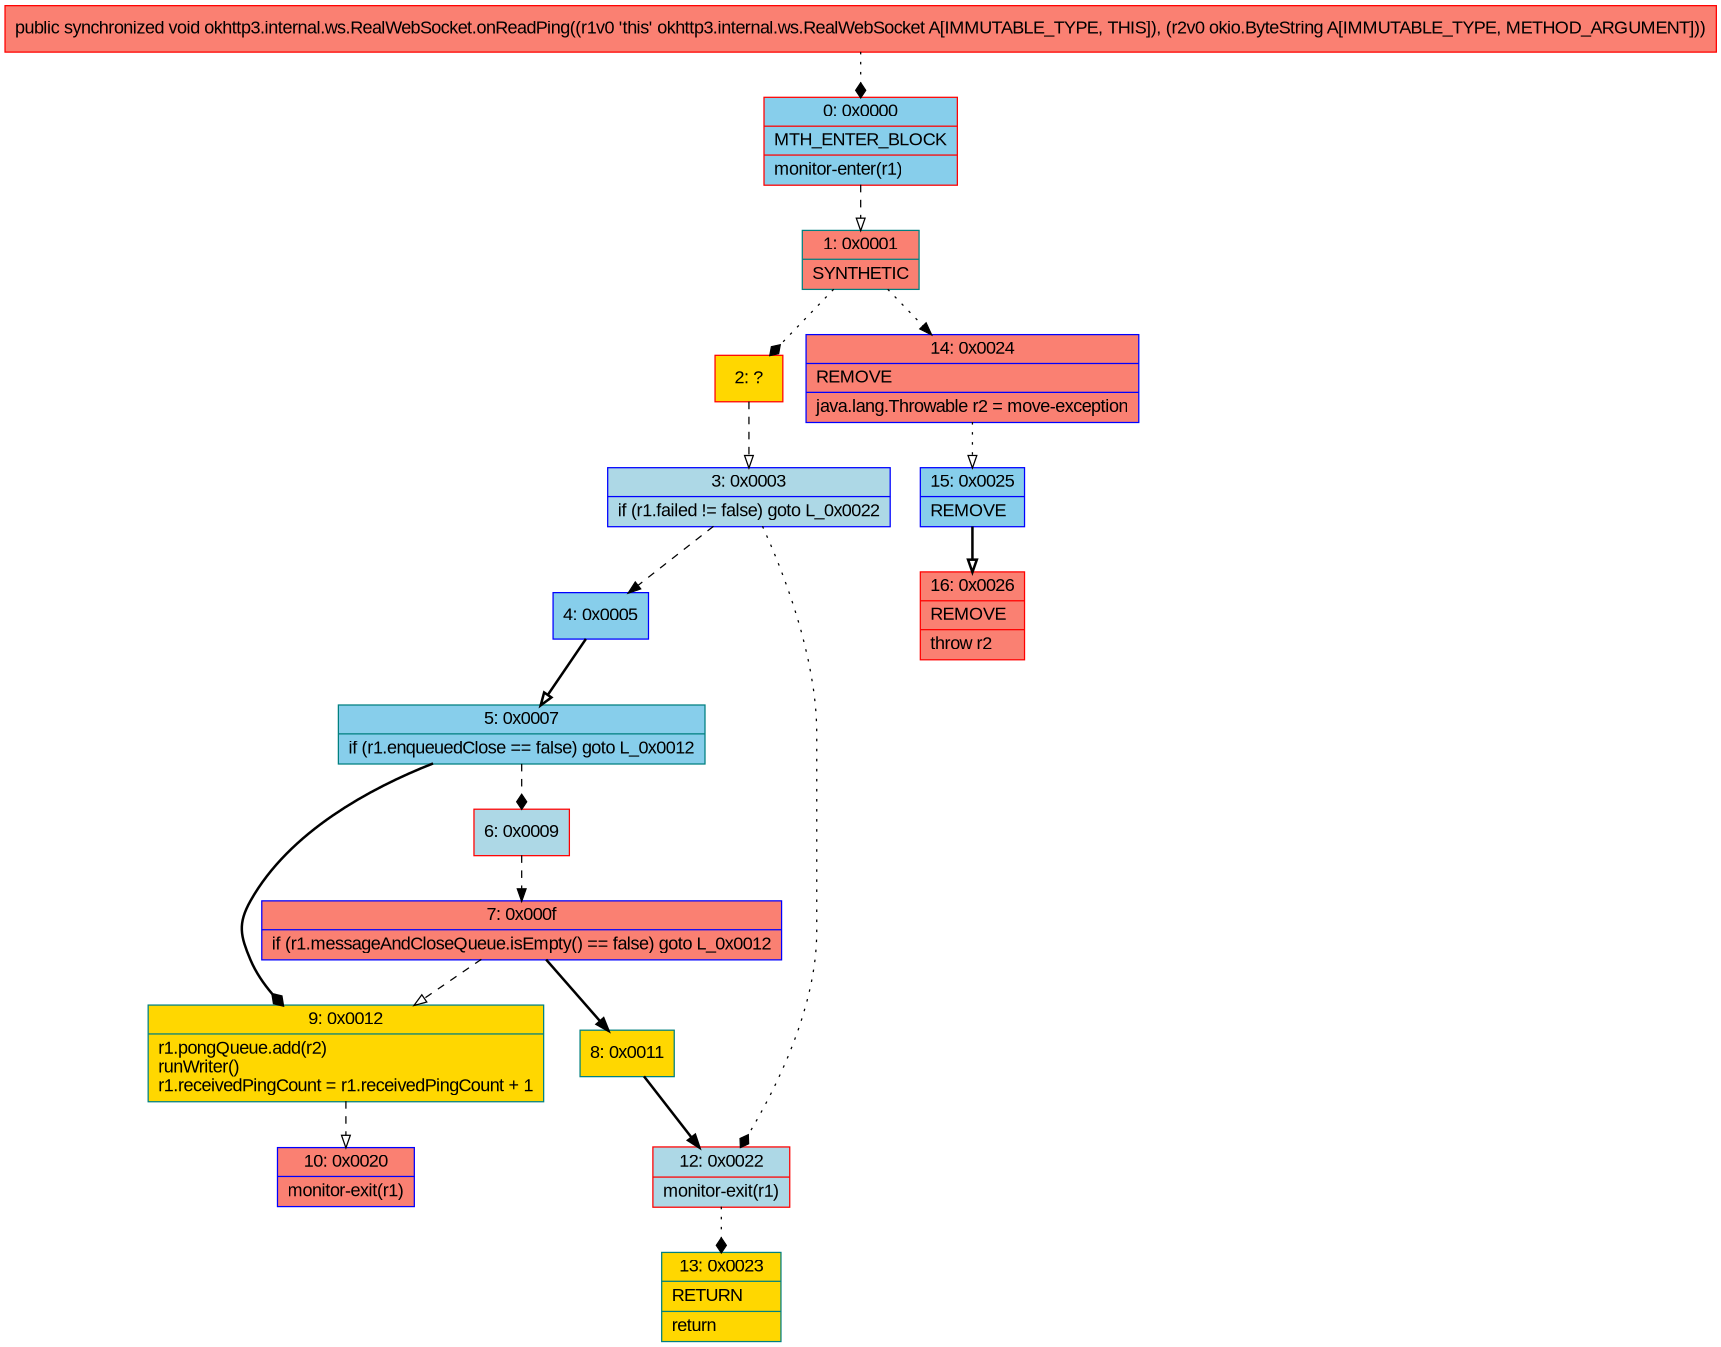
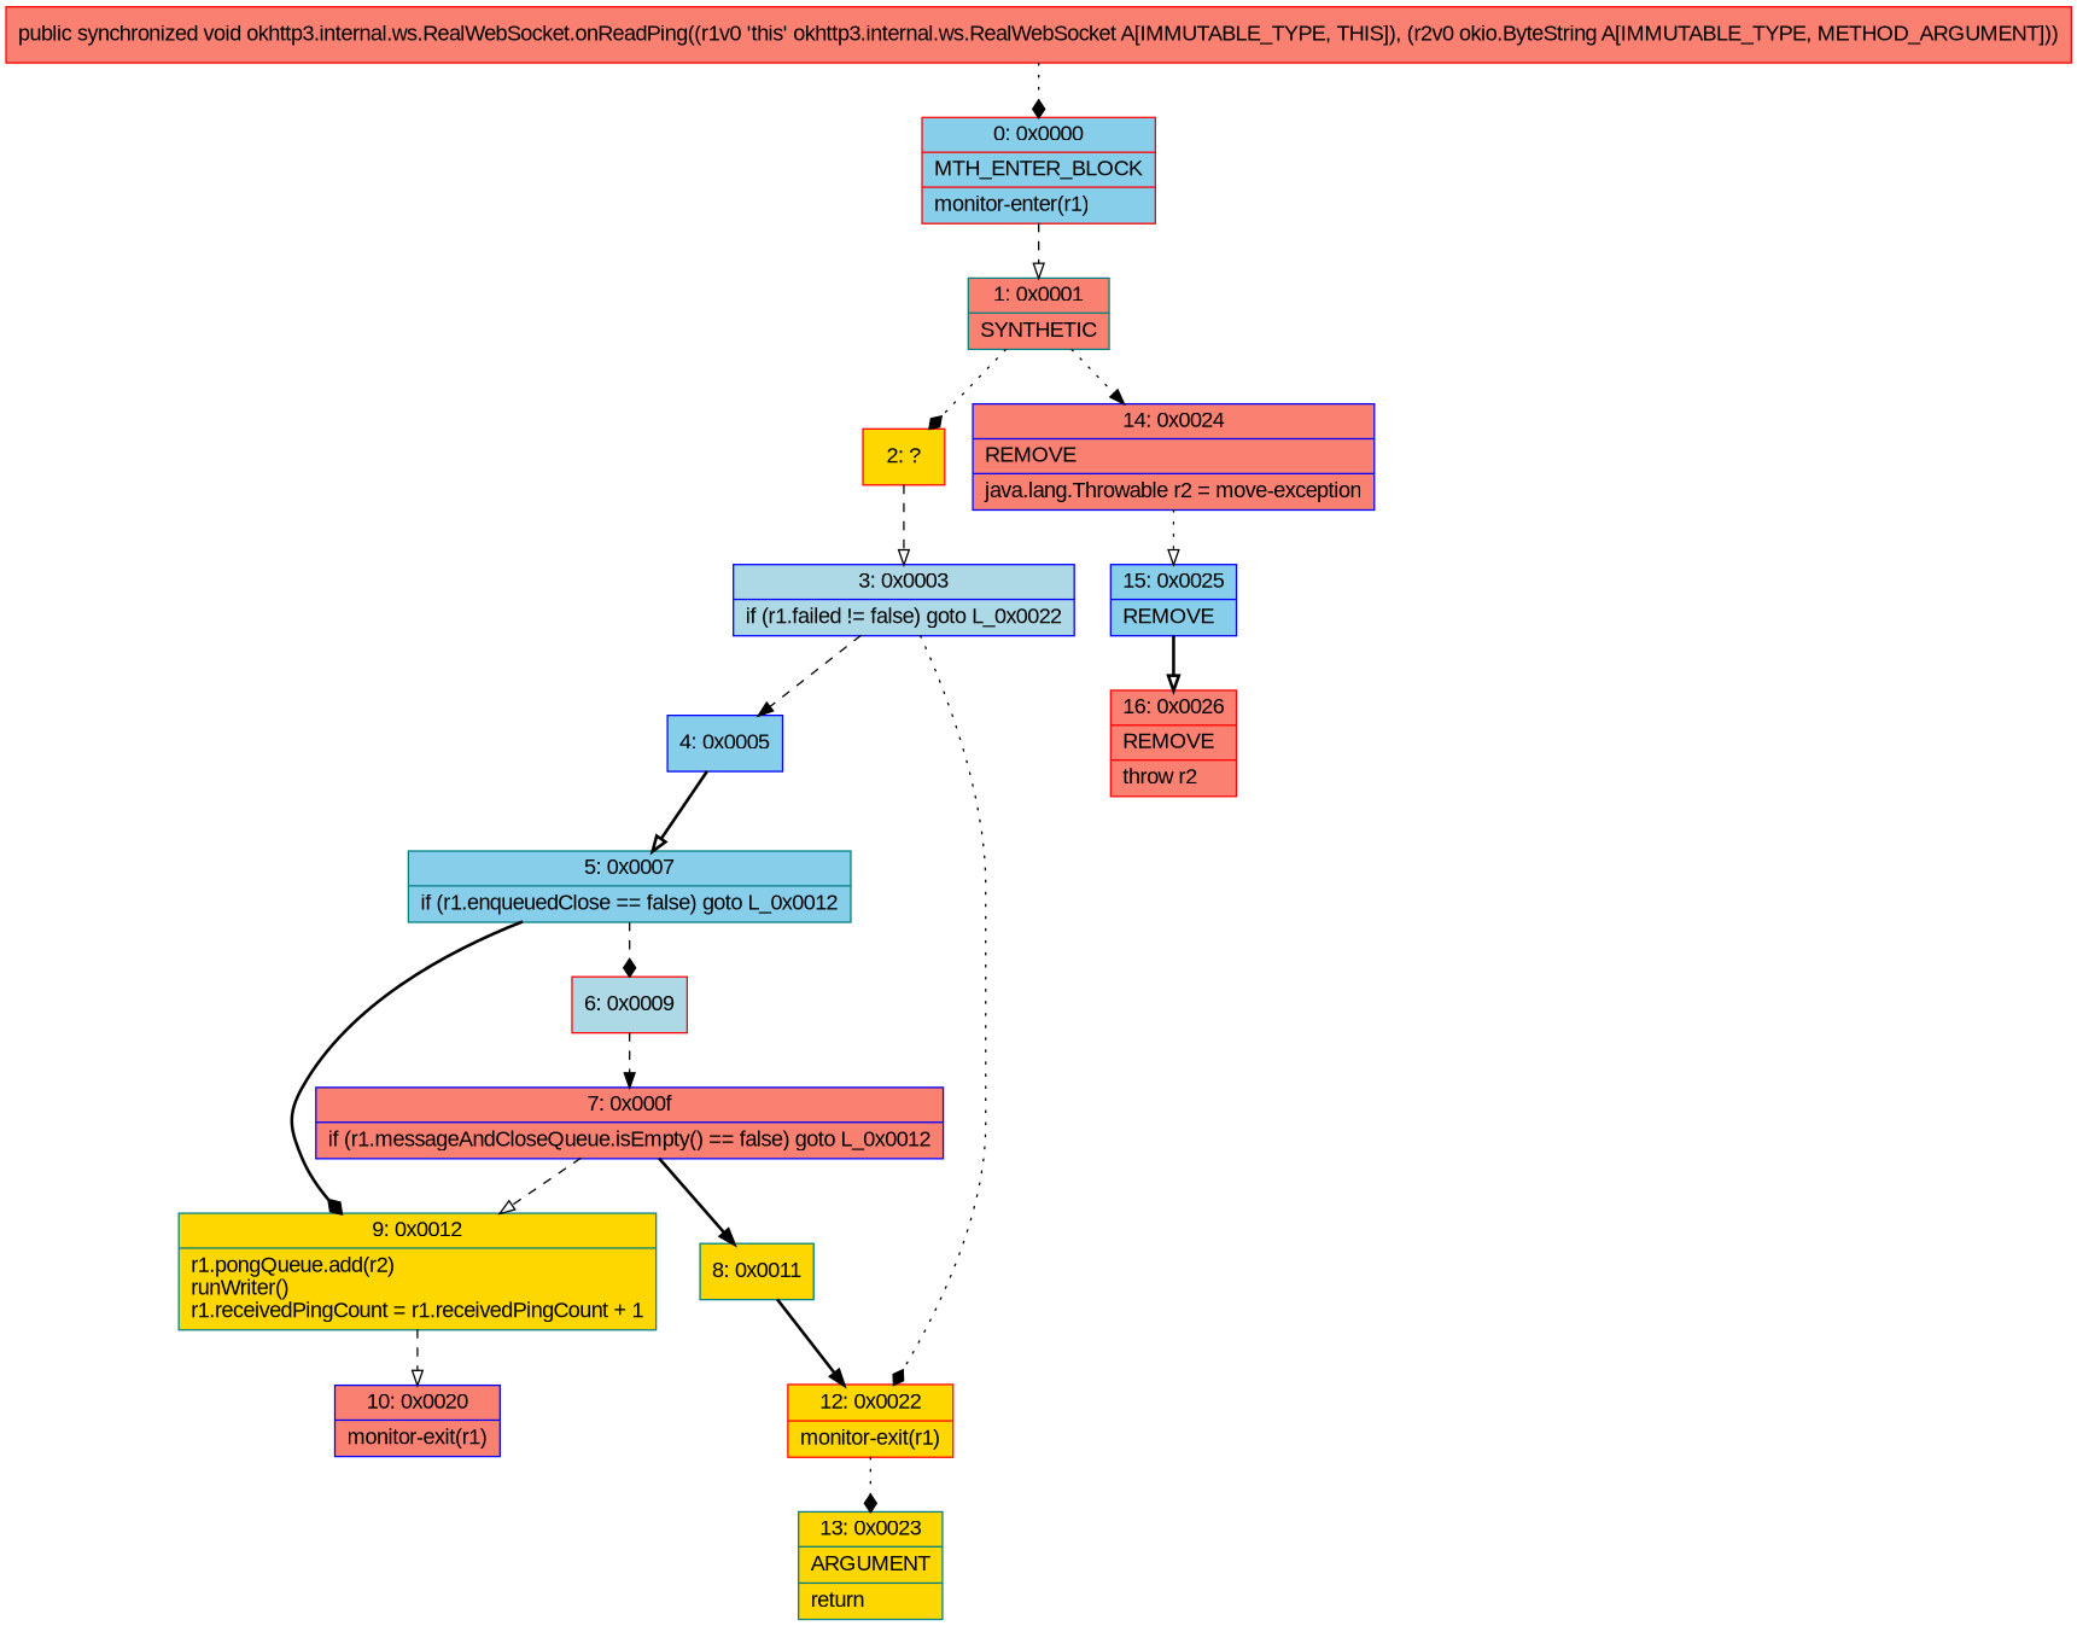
  digraph {
    fontname="Liberation Sans"
    node [color=red fillcolor=salmon fontname="Liberation Sans" shape=record style=filled]
    edge [arrowhead=onormal fontname="Liberation Sans" style=dashed]
    n1 [fillcolor=skyblue label="{0\:\ 0x0000|MTH_ENTER_BLOCK\l|monitor\-enter(r1)\l}"]
    n2 [color=teal label="{1\:\ 0x0001|SYNTHETIC\l}"]
    n3 [fillcolor=gold label="{2\:\ ?}"]
    n4 [color=blue label="{14\:\ 0x0024|REMOVE\l|java.lang.Throwable r2 = move\-exception\l}"]
    n5 [color=blue fillcolor=lightblue label="{3\:\ 0x0003|if (r1.failed != false) goto L_0x0022\l}"]
    n6 [color=blue fillcolor=skyblue label="{15\:\ 0x0025|REMOVE\l}"]
    n7 [color=blue fillcolor=skyblue label="{4\:\ 0x0005}"]
-   n8 [fillcolor=lightblue label="{12\:\ 0x0022|monitor\-exit(r1)\l}"]
+   n8 [fillcolor=gold label="{12\:\ 0x0022|monitor\-exit(r1)\l}"]
    n9 [color=teal fillcolor=skyblue label="{5\:\ 0x0007|if (r1.enqueuedClose == false) goto L_0x0012\l}"]
-   n10 [color=teal fillcolor=gold label="{13\:\ 0x0023|RETURN\l|return\l}"]
+   n10 [color=teal fillcolor=gold label="{13\:\ 0x0023|ARGUMENT\l|return\l}"]
    n11 [fillcolor=lightblue label="{6\:\ 0x0009}"]
    n12 [color=teal fillcolor=gold label="{9\:\ 0x0012|r1.pongQueue.add(r2)\lrunWriter()\lr1.receivedPingCount = r1.receivedPingCount + 1\l}"]
    n13 [color=blue label="{7\:\ 0x000f|if (r1.messageAndCloseQueue.isEmpty() == false) goto L_0x0012\l}"]
    n14 [color=blue label="{10\:\ 0x0020|monitor\-exit(r1)\l}"]
    n15 [color=teal fillcolor=gold label="{8\:\ 0x0011}"]
    n16 [label="{16\:\ 0x0026|REMOVE\l|throw r2\l}"]
    n17 [label="{public synchronized void okhttp3.internal.ws.RealWebSocket.onReadPing((r1v0 'this' okhttp3.internal.ws.RealWebSocket A[IMMUTABLE_TYPE, THIS]), (r2v0 okio.ByteString A[IMMUTABLE_TYPE, METHOD_ARGUMENT])) }"]
    n1 -> n2
    n2 -> n3 [arrowhead=diamond style=dotted]
    n2 -> n4 [arrowhead=normal style=dotted]
    n3 -> n5
    n4 -> n6 [style=dotted]
    n5 -> n7 [arrowhead=normal]
    n5 -> n8 [arrowhead=diamond style=dotted]
    n6 -> n16 [style=bold]
    n7 -> n9 [style=bold]
    n8 -> n10 [arrowhead=diamond style=dotted]
    n9 -> n11 [arrowhead=diamond]
    n9 -> n12 [arrowhead=diamond style=bold]
    n11 -> n13 [arrowhead=normal]
    n12 -> n14
    n13 -> n12
    n13 -> n15 [arrowhead=normal style=bold]
    n15 -> n8 [arrowhead=normal style=bold]
    n17 -> n1 [arrowhead=diamond style=dotted]
  }
